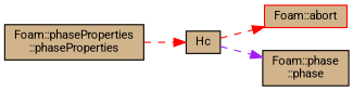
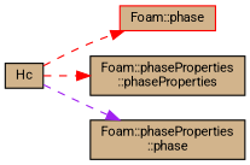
  digraph {
    fontname=Roboto
    rankdir=LR
    node [color=black fillcolor=tan fontname=Roboto fontsize=10 shape=record style=filled]
    edge [color=red fontname=Roboto fontsize=10 labelfontname=Helvetica labelfontsize=10 style=dashed]
    n1 [fontcolor=black height=0.2 label=Hc width=0.4]
-   n2 [color=red height=0.2 label="Foam::abort" width=0.4]
+   n2 [color=red height=0.2 label="Foam::phase" width=0.4]
    n3 [height=0.2 label="Foam::phaseProperties\l::phaseProperties" width=0.4]
-   n4 [height=0.2 label="Foam::phase\l::phase" width=0.4]
+   n4 [height=0.2 label="Foam::phaseProperties\l::phase" width=0.4]
    n1 -> n2
-   n3 -> n1
+   n1 -> n3
    n1 -> n4 [color=purple]
  }
